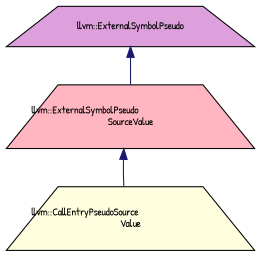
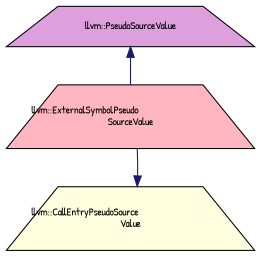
  digraph {
    fontname="Patrick Hand"
    node [color=black fontname="Patrick Hand" fontsize=10 shape=trapezium style=filled]
    edge [color=midnightblue dir=back fontname="Patrick Hand" fontsize=10 labelfontname=Helvetica labelfontsize=10 style=solid]
    n1 [fillcolor=lightpink fontcolor=black height=0.2 label="llvm::ExternalSymbolPseudo\lSourceValue" width=0.4]
    n2 [fillcolor=lightyellow height=0.2 label="llvm::CallEntryPseudoSource\lValue" width=0.4]
-   n3 [fillcolor=plum height=0.2 label="llvm::ExternalSymbolPseudo" width=0.4]
-   n1 -> n2
+   n3 [fillcolor=plum height=0.2 label="llvm::PseudoSourceValue" width=0.4]
+   n2 -> n1
    n3 -> n1
  }
